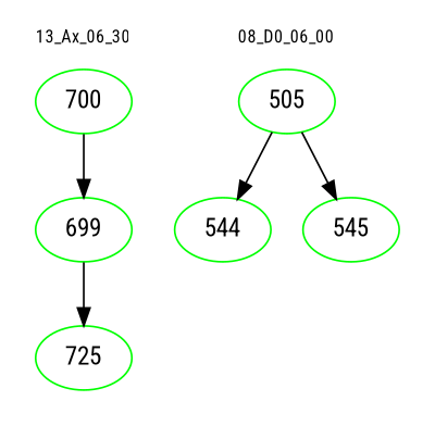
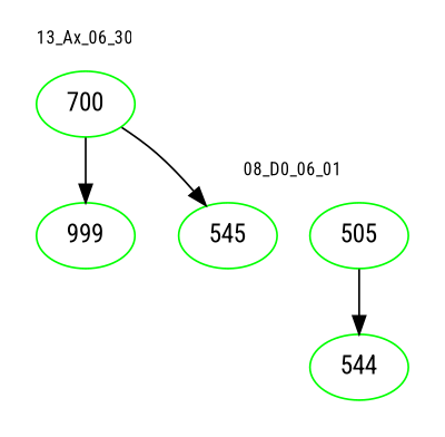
  digraph {
    fontname="Roboto Condensed"
    node [color=green fontname="Roboto Condensed"]
    edge [color=black fontname="Roboto Condensed"]
    n1 [label=700]
-   n2 [label=699]
-   n3 [label=725]
+   n2 [label=999]
    n4 [label=544]
    n5 [label=505]
    n6 [label=545]
    subgraph cluster_1 {
      color=white
      fontsize=10
      label="13_Ax_06_30"
      n1
      n2
-     n3
    }
    subgraph cluster_2 {
      color=white
      fontsize=10
-     label="08_D0_06_00"
+     label="08_D0_06_01"
      n4
      n5
      n6
    }
    n1 -> n2
-   n2 -> n3
    n5 -> n4
-   n5 -> n6
+   n1 -> n6
  }
